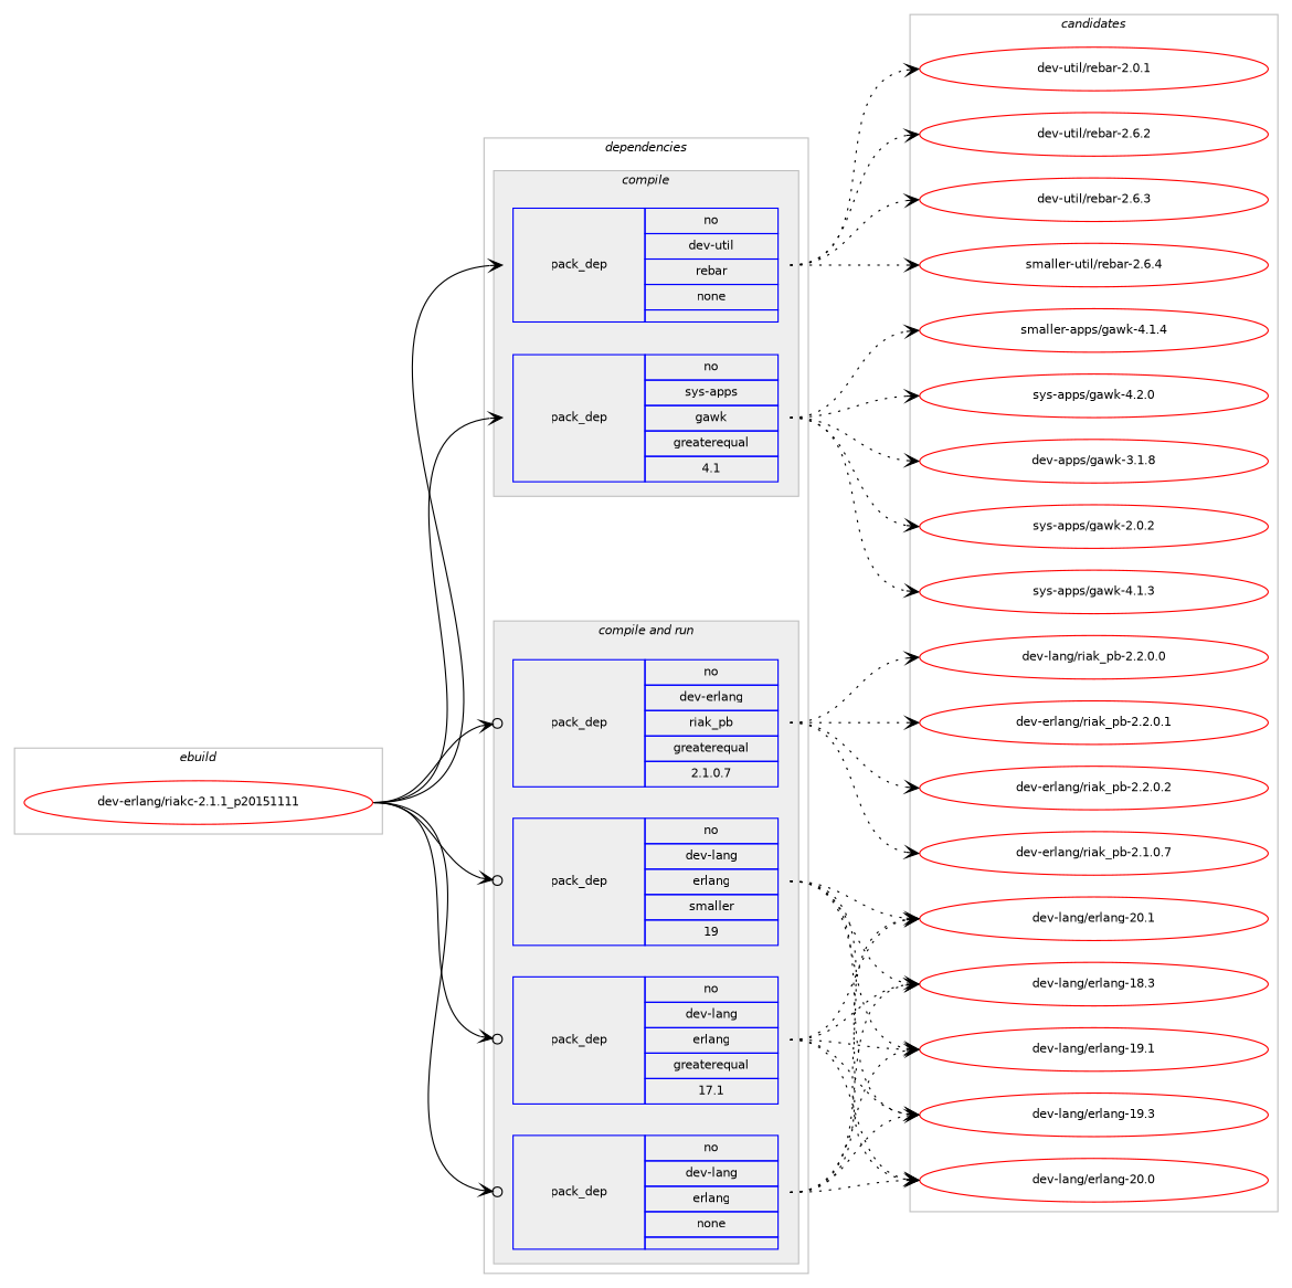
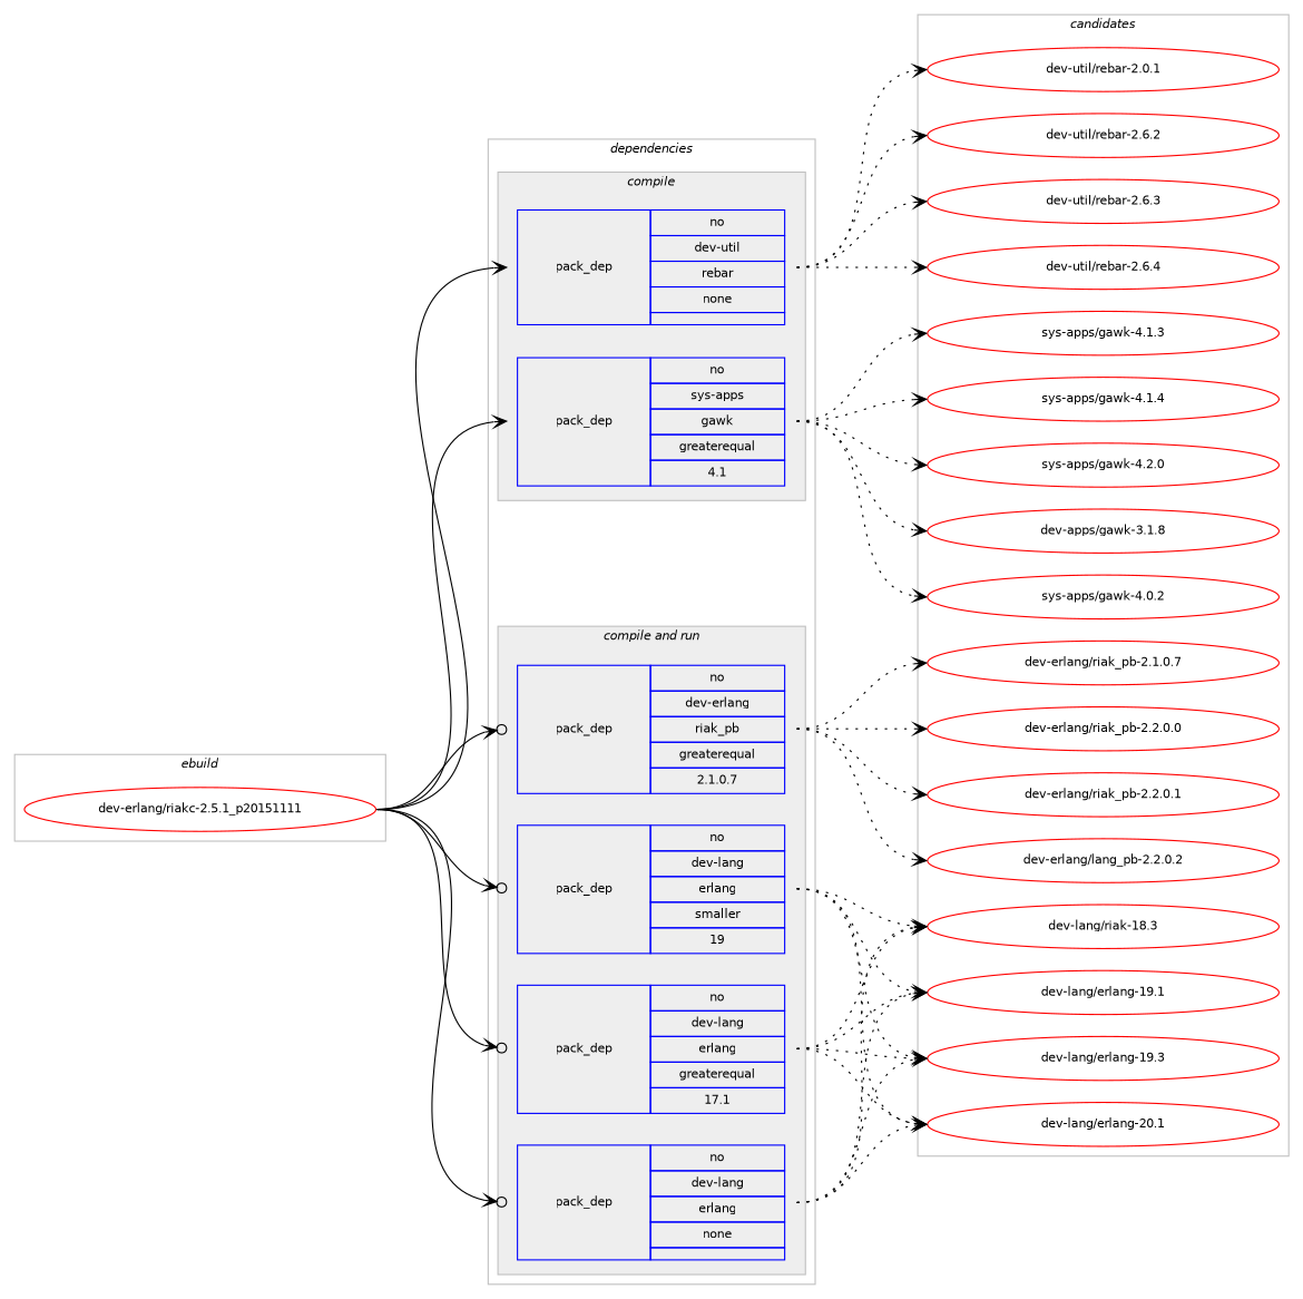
  digraph {
    compound=true
    concentrate=true
    fontname=Helvetica
    fontsize=10
    newrank=true
    rankdir=LR
    ranksep=1.5
    node [color=red fontname=Helvetica fontsize=10]
    edge [arrowhead=vee headport=w style=dotted tailport=e weight=100]
-   n1 [label="dev-erlang/riakc-2.1.1_p20151111" width=4]
+   n1 [label="dev-erlang/riakc-2.5.1_p20151111" width=4]
    n2 [color=blue label=<<TABLE BORDER="0" CELLBORDER="1" CELLSPACING="0" CELLPADDING="4" WIDTH="220"><TR><TD ROWSPAN="6" CELLPADDING="30">pack_dep</TD></TR><TR><TD WIDTH="110">no</TD></TR><TR><TD>dev-util</TD></TR><TR><TD>rebar</TD></TR><TR><TD>none</TD></TR><TR><TD></TD></TR></TABLE>> shape=none]
    n3 [color=blue label=<<TABLE BORDER="0" CELLBORDER="1" CELLSPACING="0" CELLPADDING="4" WIDTH="220"><TR><TD ROWSPAN="6" CELLPADDING="30">pack_dep</TD></TR><TR><TD WIDTH="110">no</TD></TR><TR><TD>sys-apps</TD></TR><TR><TD>gawk</TD></TR><TR><TD>greaterequal</TD></TR><TR><TD>4.1</TD></TR></TABLE>> shape=none]
    n4 [color=blue label=<<TABLE BORDER="0" CELLBORDER="1" CELLSPACING="0" CELLPADDING="4" WIDTH="220"><TR><TD ROWSPAN="6" CELLPADDING="30">pack_dep</TD></TR><TR><TD WIDTH="110">no</TD></TR><TR><TD>dev-erlang</TD></TR><TR><TD>riak_pb</TD></TR><TR><TD>greaterequal</TD></TR><TR><TD>2.1.0.7</TD></TR></TABLE>> shape=none]
    n5 [color=blue label=<<TABLE BORDER="0" CELLBORDER="1" CELLSPACING="0" CELLPADDING="4" WIDTH="220"><TR><TD ROWSPAN="6" CELLPADDING="30">pack_dep</TD></TR><TR><TD WIDTH="110">no</TD></TR><TR><TD>dev-lang</TD></TR><TR><TD>erlang</TD></TR><TR><TD>greaterequal</TD></TR><TR><TD>17.1</TD></TR></TABLE>> shape=none]
    n6 [color=blue label=<<TABLE BORDER="0" CELLBORDER="1" CELLSPACING="0" CELLPADDING="4" WIDTH="220"><TR><TD ROWSPAN="6" CELLPADDING="30">pack_dep</TD></TR><TR><TD WIDTH="110">no</TD></TR><TR><TD>dev-lang</TD></TR><TR><TD>erlang</TD></TR><TR><TD>none</TD></TR><TR><TD></TD></TR></TABLE>> shape=none]
    n7 [color=blue label=<<TABLE BORDER="0" CELLBORDER="1" CELLSPACING="0" CELLPADDING="4" WIDTH="220"><TR><TD ROWSPAN="6" CELLPADDING="30">pack_dep</TD></TR><TR><TD WIDTH="110">no</TD></TR><TR><TD>dev-lang</TD></TR><TR><TD>erlang</TD></TR><TR><TD>smaller</TD></TR><TR><TD>19</TD></TR></TABLE>> shape=none]
    n8 [label="dev-util/rebar-2.0.1" width=4]
    n9 [label="dev-util/rebar-2.6.2" width=4]
    n10 [label="dev-util/rebar-2.6.3" width=4]
-   n11 [label="smaller-util/rebar-2.6.4" width=4]
+   n11 [label="dev-util/rebar-2.6.4" width=4]
    n12 [label="dev-apps/gawk-3.1.8" width=4]
-   n13 [label="sys-apps/gawk-2.0.2" width=4]
+   n13 [label="sys-apps/gawk-4.0.2" width=4]
    n14 [label="sys-apps/gawk-4.1.3" width=4]
-   n15 [label="smaller-apps/gawk-4.1.4" width=4]
+   n15 [label="sys-apps/gawk-4.1.4" width=4]
    n16 [label="sys-apps/gawk-4.2.0" width=4]
    n17 [label="dev-erlang/riak_pb-2.1.0.7" width=4]
-   n18 [label="dev-lang/riak_pb-2.2.0.0" width=4]
+   n18 [label="dev-erlang/riak_pb-2.2.0.0" width=4]
    n19 [label="dev-erlang/riak_pb-2.2.0.1" width=4]
-   n20 [label="dev-erlang/riak_pb-2.2.0.2" width=4]
-   n21 [label="dev-lang/erlang-18.3" width=4]
+   n20 [label="dev-erlang/lang_pb-2.2.0.2" width=4]
+   n21 [label="dev-lang/riak-18.3" width=4]
    n22 [label="dev-lang/erlang-19.1" width=4]
    n23 [label="dev-lang/erlang-19.3" width=4]
-   n24 [label="dev-lang/erlang-20.0" width=4]
    n25 [label="dev-lang/erlang-20.1" width=4]
    subgraph cluster_1 {
      color=gray
      label=<<i>ebuild</i>>
      rank=same
      n1
    }
    subgraph cluster_2 {
      color=gray
      label=<<i>dependencies</i>>
      subgraph cluster_3 {
        color=gray
        fillcolor="#eeeeee"
        label=<<i>compile</i>>
        style=filled
        subgraph sub_4 {
          color=gray
          fillcolor="#eeeeee"
          label=<<i>compile</i>>
          style=filled
          n2
        }
        subgraph sub_5 {
          color=gray
          fillcolor="#eeeeee"
          label=<<i>compile</i>>
          style=filled
          n3
        }
      }
      subgraph cluster_6 {
        color=gray
        fillcolor="#eeeeee"
        label=<<i>compile and run</i>>
        style=filled
        subgraph sub_7 {
          color=gray
          fillcolor="#eeeeee"
          label=<<i>compile and run</i>>
          style=filled
          n4
        }
        subgraph sub_8 {
          color=gray
          fillcolor="#eeeeee"
          label=<<i>compile and run</i>>
          style=filled
          n5
        }
        subgraph sub_9 {
          color=gray
          fillcolor="#eeeeee"
          label=<<i>compile and run</i>>
          style=filled
          n6
        }
        subgraph sub_10 {
          color=gray
          fillcolor="#eeeeee"
          label=<<i>compile and run</i>>
          style=filled
          n7
        }
      }
      subgraph cluster_11 {
        color=gray
        fillcolor="#eeeeee"
        label=<<i>run</i>>
        style=filled
      }
    }
    subgraph cluster_12 {
      color=gray
      label=<<i>candidates</i>>
      rank=same
      subgraph sub_13 {
        color=black
        label=<<i>candidates</i>>
        nodesep=1
        rank=same
        n8
        n9
        n10
        n11
      }
      subgraph sub_14 {
        color=black
        label=<<i>candidates</i>>
        nodesep=1
        rank=same
        n12
        n13
        n14
        n15
        n16
      }
      subgraph sub_15 {
        color=black
        label=<<i>candidates</i>>
        nodesep=1
        rank=same
        n17
        n18
        n19
        n20
      }
      subgraph sub_16 {
        color=black
        label=<<i>candidates</i>>
        nodesep=1
        rank=same
        n21
        n22
        n23
-       n24
        n25
      }
      subgraph sub_17 {
        color=black
        label=<<i>candidates</i>>
        nodesep=1
        rank=same
        n21
        n22
        n23
-       n24
        n25
      }
      subgraph sub_18 {
        color=black
        label=<<i>candidates</i>>
        nodesep=1
        rank=same
        n21
        n22
        n23
-       n24
        n25
      }
    }
    n1 -> n2 [style=solid weight=20]
    n1 -> n3 [style=solid weight=20]
    n1 -> n4 [arrowhead=odotvee style=solid weight=20]
    n1 -> n5 [arrowhead=odotvee style=solid weight=20]
    n1 -> n6 [arrowhead=odotvee style=solid weight=20]
    n1 -> n7 [arrowhead=odotvee style=solid weight=20]
    n2 -> n8
    n2 -> n9
    n2 -> n10
    n2 -> n11
    n3 -> n12
    n3 -> n13
    n3 -> n14
    n3 -> n15
    n3 -> n16
    n4 -> n17
    n4 -> n18
    n4 -> n19
    n4 -> n20
    n5 -> n21
    n5 -> n22
    n5 -> n23
-   n5 -> n24
    n5 -> n25
    n6 -> n21
    n6 -> n22
    n6 -> n23
-   n6 -> n24
    n6 -> n25
    n7 -> n21
    n7 -> n22
    n7 -> n23
-   n7 -> n24
    n7 -> n25
  }
